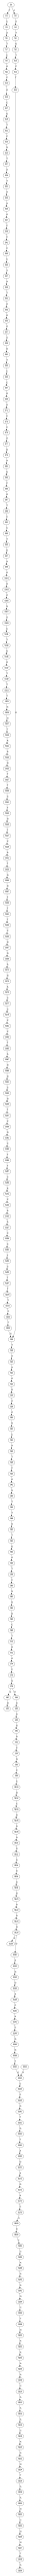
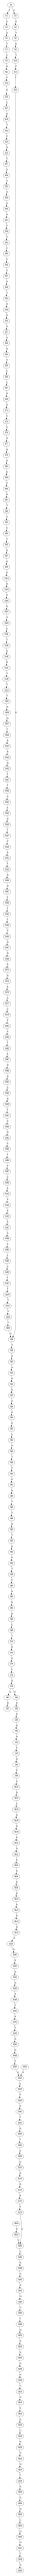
  strict digraph {
    fontname="Liberation Sans"
    node [fontname="Liberation Sans"]
    edge [fontname="Liberation Sans"]
    S0
    S1
    S2
    S3
    S4
    S5
    S6
    S7
    S8
    S9
    S10
    S11
    S12
    S13
    S14
    S15
    S16
    S17
    S18
    S19
    S20
    S21
    S22
    S23
    S24
    S25
    S26
    S27
    S28
    S29
    S30
    S31
    S32
    S33
    S34
    S35
    S36
    S37
    S38
    S39
    S40
    S41
    S42
    S43
    S44
    S45
    S46
    S47
    S48
    S49
    S50
    S51
    S52
    S53
    S54
    S55
    S56
    S57
    S58
    S59
    S60
    S61
    S62
    S63
    S64
    S65
    S66
    S67
    S68
    S69
    S70
    S71
    S72
    S73
    S74
    S75
    S76
    S77
    S78
    S79
    S80
    S84
    S81
    S82
    S83
    S85
    S86
    S87
    S88
    S89
    S90
    S91
    S92
    S93
    S94
    S95
    S96
    S97
    S98
    S99
    S100
    S101
    S102
    S103
    S104
    S105
    S106
    S107
    S108
    S109
    S110
    S111
    S112
    S113
    S114
    S115
    S116
    S117
    S118
    S119
    S120
    S121
    S122
    S123
    S124
    S125
    S126
    S127
    S128
    S129
    S130
    S131
    S132
    S133
    S134
    S135
    S136
    S137
    S138
    S139
    S140
    S141
    S142
    S143
    S144
    S145
    S146
    S147
    S148
    S149
    S150
    S151
    S154
    S153
    S152
    S155
    S156
    S157
    S158
    S159
    S160
    S161
    S162
    S163
    S164
    S165
    S166
    S167
    S168
    S169
    S170
    S171
    S172
    S173
    S174
    S175
    S176
    S177
    S178
    S179
    S180
    S181
    S182
    S183
    S184
    S185
    S186
    S187
    S188
    S189
    S190
    S191
    S192
    S193
    S194
    S195
    S196
    S197
    S198
    S199
    S200
    S201
    S202
    S203
    S204
    S205
    S206
    S207
    S208
    S209
    S210
    S211
    S212
    S213
    S214
    S215
    S216
    S217
    S218
    S219
    S220
    S221
    S222
    S223
    S224
    S225
    S226
    S227
    S228
    S229
    S230
    S231
    S232
    S233
    S234
    S235
    S236
    S237
    S238
    S239
    S0 -> S1 [label=T]
    S0 -> S2 [label=A]
    S1 -> S3 [label=C]
    S2 -> S4 [label=A]
    S3 -> S5 [label=A]
    S4 -> S6 [label=T]
    S5 -> S7 [label=T]
    S6 -> S8 [label=G]
    S7 -> S9 [label=C]
    S8 -> S10 [label=T]
    S9 -> S11 [label=A]
    S10 -> S12 [label=C]
    S11 -> S13 [label=C]
    S12 -> S14 [label=T]
    S13 -> S15 [label=A]
    S14 -> S16 [label=G]
    S15 -> S17 [label=C]
    S16 -> S18 [label=T]
    S17 -> S19 [label=G]
    S18 -> S20 [label=A]
    S19 -> S21 [label=T]
    S20 -> S22 [label=A]
    S21 -> S23 [label=C]
    S22 -> S24 [label=A]
    S23 -> S25 [label=G]
    S24 -> S26 [label=G]
    S25 -> S27 [label=T]
    S26 -> S28 [label=A]
    S27 -> S29 [label=A]
    S28 -> S30 [label=A]
    S29 -> S31 [label=T]
    S30 -> S32 [label=G]
    S31 -> S33 [label=A]
    S32 -> S34 [label=C]
    S33 -> S35 [label=A]
    S34 -> S36 [label=A]
    S35 -> S37 [label=A]
    S36 -> S38 [label=T]
    S37 -> S39 [label=C]
    S38 -> S40 [label=C]
    S39 -> S41 [label=C]
    S40 -> S42 [label=A]
    S41 -> S43 [label=C]
    S42 -> S44 [label=G]
    S43 -> S45 [label=C]
    S44 -> S46 [label=T]
    S45 -> S47 [label=T]
    S46 -> S48 [label=T]
    S47 -> S49 [label=A]
    S48 -> S50 [label=G]
    S49 -> S51 [label=T]
    S50 -> S52 [label=T]
    S51 -> S53 [label=A]
    S52 -> S54 [label=G]
    S53 -> S55 [label=G]
    S54 -> S56 [label=A]
    S55 -> S57 [label=A]
    S56 -> S58 [label=T]
    S57 -> S59 [label=A]
    S58 -> S60 [label=C]
    S59 -> S61 [label=G]
    S60 -> S62 [label=G]
    S61 -> S63 [label=T]
    S62 -> S64 [label=G]
    S63 -> S65 [label=C]
    S64 -> S66 [label=G]
    S65 -> S67 [label=C]
    S66 -> S68 [label=C]
    S67 -> S69 [label=G]
    S68 -> S70 [label=T]
    S69 -> S71 [label=A]
    S70 -> S72 [label=G]
    S71 -> S73 [label=C]
    S72 -> S74 [label=A]
    S73 -> S75 [label=C]
    S74 -> S76 [label=C]
    S75 -> S77 [label=A]
    S76 -> S78 [label=G]
    S77 -> S79 [label=G]
    S78 -> S80 [label=C]
    S78 -> S84 [label=G]
    S79 -> S81 [label=A]
    S80 -> S82 [label=G]
    S84 -> S86 [label=A]
    S81 -> S83 [label=G]
    S83 -> S85 [label=C]
    S85 -> S87 [label=G]
    S86 -> S88 [label=A]
    S87 -> S89 [label=T]
    S88 -> S90 [label=G]
    S89 -> S91 [label=C]
    S90 -> S92 [label=A]
    S91 -> S93 [label=C]
    S92 -> S94 [label=C]
    S93 -> S95 [label=T]
    S94 -> S96 [label=G]
    S95 -> S97 [label=G]
    S96 -> S98 [label=C]
    S97 -> S99 [label=A]
    S98 -> S100 [label=C]
    S99 -> S101 [label=A]
    S100 -> S102 [label=G]
    S101 -> S103 [label=G]
    S102 -> S104 [label=C]
    S103 -> S105 [label=A]
    S104 -> S106 [label=G]
    S105 -> S107 [label=G]
    S106 -> S108 [label=A]
    S107 -> S109 [label=A]
    S108 -> S110 [label=A]
    S109 -> S111 [label=C]
    S110 -> S112 [label=A]
    S111 -> S113 [label=T]
    S112 -> S114 [label=A]
    S113 -> S115 [label=G]
    S114 -> S116 [label=A]
    S115 -> S117 [label=G]
    S116 -> S118 [label=A]
    S117 -> S119 [label=T]
    S118 -> S120 [label=G]
    S119 -> S121 [label=T]
    S120 -> S122 [label=A]
    S121 -> S123 [label=T]
    S122 -> S124 [label=A]
    S123 -> S125 [label=G]
    S124 -> S126 [label=G]
    S125 -> S127 [label=G]
    S126 -> S128 [label=A]
    S127 -> S129 [label=T]
-   S126 -> S130 [label=G]
+   S128 -> S130 [label=G]
    S129 -> S131 [label=A]
    S130 -> S132 [label=A]
    S131 -> S133 [label=A]
    S132 -> S134 [label=G]
    S133 -> S135 [label=G]
    S134 -> S136 [label=G]
    S135 -> S137 [label=T]
    S136 -> S138 [label=A]
    S137 -> S139 [label=T]
    S138 -> S140 [label=C]
    S139 -> S141 [label=C]
    S140 -> S142 [label=A]
    S141 -> S143 [label=T]
    S142 -> S144 [label=C]
    S143 -> S145 [label=G]
    S144 -> S146 [label=G]
    S145 -> S147 [label=T]
    S146 -> S148 [label=G]
    S147 -> S149 [label=C]
    S148 -> S150 [label=T]
    S149 -> S151 [label=A]
    S150 -> S154 [label=G]
    S151 -> S153 [label=T]
    S154 -> S156 [label=C]
    S153 -> S155 [label=G]
    S152 -> S154 [label=A]
    S155 -> S157 [label=G]
    S156 -> S158 [label=C]
    S157 -> S159 [label=T]
    S158 -> S160 [label=G]
    S159 -> S161 [label=T]
    S160 -> S162 [label=T]
    S161 -> S163 [label=T]
    S162 -> S164 [label=G]
    S163 -> S165 [label=C]
    S164 -> S166 [label=T]
    S165 -> S167 [label=G]
    S166 -> S168 [label=A]
    S167 -> S169 [label=G]
    S168 -> S170 [label=G]
    S169 -> S171 [label=A]
    S170 -> S172 [label=A]
    S171 -> S173 [label=G]
    S172 -> S174 [label=G]
    S173 -> S175 [label=A]
    S174 -> S176 [label=A]
    S175 -> S177 [label=C]
    S176 -> S178 [label=C]
    S177 -> S179 [label=C]
-   S178 -> S180 [label=A]
+   S178 -> S184 [label=A]
    S179 -> S181 [label=C]
    S180 -> S182 [label=A]
    S181 -> S183 [label=C]
    S182 -> S184 [label=T]
    S183 -> S185 [label=T]
    S184 -> S186 [label=C]
    S185 -> S187 [label=A]
    S186 -> S188 [label=A]
    S187 -> S189 [label=G]
    S188 -> S190 [label=A]
    S189 -> S191 [label=G]
    S190 -> S192 [label=A]
    S191 -> S193 [label=C]
    S192 -> S194 [label=G]
    S193 -> S195 [label=G]
    S194 -> S196 [label=C]
    S195 -> S197 [label=T]
    S196 -> S198 [label=T]
    S197 -> S199 [label=C]
    S198 -> S200 [label=G]
    S199 -> S201 [label=G]
    S200 -> S202 [label=A]
    S201 -> S203 [label=C]
    S202 -> S204 [label=A]
    S203 -> S205 [label=T]
    S204 -> S206 [label=A]
    S205 -> S207 [label=T]
    S206 -> S208 [label=A]
    S207 -> S209 [label=C]
    S208 -> S210 [label=C]
    S209 -> S211 [label=A]
    S210 -> S212 [label=A]
    S211 -> S213 [label=C]
    S212 -> S214 [label=A]
    S213 -> S215 [label=A]
    S214 -> S216 [label=A]
    S215 -> S217 [label=A]
    S216 -> S218 [label=C]
    S217 -> S219 [label=C]
    S218 -> S220 [label=A]
    S219 -> S221 [label=C]
    S220 -> S222 [label=A]
    S221 -> S223 [label=T]
    S222 -> S224 [label=G]
    S223 -> S225 [label=C]
    S224 -> S226 [label=T]
    S225 -> S227 [label=T]
    S226 -> S228 [label=A]
    S227 -> S229 [label=T]
    S228 -> S230 [label=A]
    S229 -> S231 [label=T]
    S230 -> S232 [label=G]
    S231 -> S233 [label=C]
    S232 -> S234 [label=C]
    S233 -> S235 [label=T]
    S234 -> S236 [label=G]
    S235 -> S16 [label=G]
    S236 -> S237 [label=G]
    S237 -> S238 [label=T]
    S238 -> S239 [label=A]
  }
